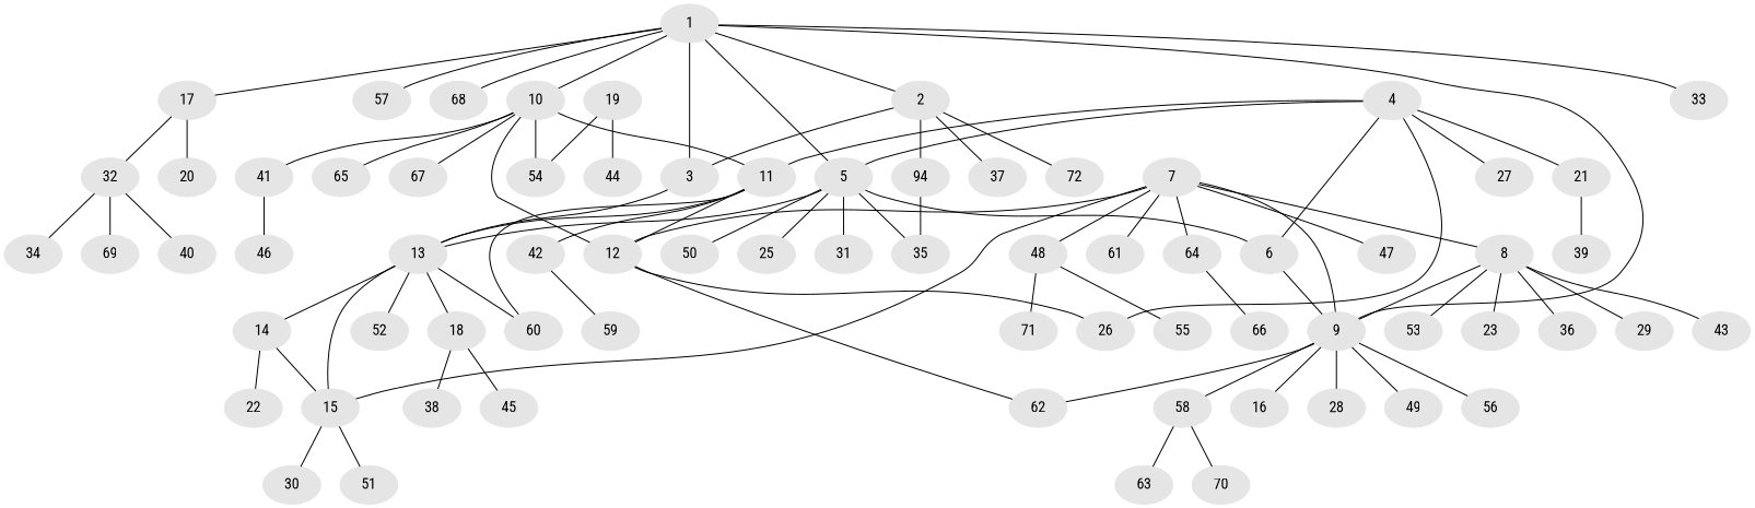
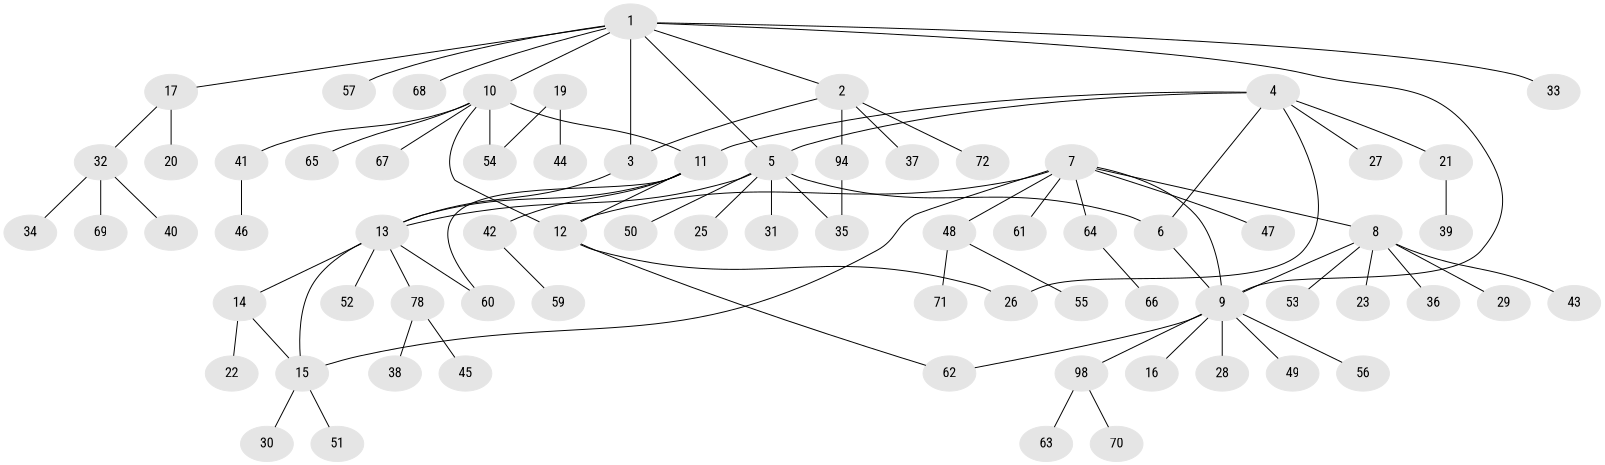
  graph {
    fontname="Roboto Condensed"
    node [color=gray90 fontname="Roboto Condensed" style=filled]
    edge [fontname="Roboto Condensed"]
    1
    2
    3
    5
    9
    10
    17
    33
    57
    68
    n11 [label=94]
    37
    72
    13
    6
    25
    31
    35
    50
    16
    28
    49
    56
-   58
+   58 [label=98]
    62
    11
    12
    41
    65
    67
    54
    20
    32
    15
    60
    14
-   18
+   18 [label=78]
    52
    4
    21
    26
    27
    42
    39
    7
    8
    47
    48
    61
    64
    23
    29
    36
    43
    53
    30
    51
    55
    71
    66
    63
    70
    19
    44
    46
    59
    22
    38
    45
    34
    40
    69
    1 -- 2
    1 -- 3
    1 -- 5
    1 -- 9
    1 -- 10
    1 -- 17
    1 -- 33
    1 -- 57
    1 -- 68
    2 -- 3
    2 -- n11
    2 -- 37
    2 -- 72
    3 -- 13
    5 -- 13
    5 -- 6
    5 -- 25
    5 -- 31
    5 -- 35
    5 -- 50
    9 -- 16
    9 -- 28
    9 -- 49
    9 -- 56
    9 -- 58
    9 -- 62
    10 -- 11
    10 -- 12
    10 -- 41
    10 -- 65
    10 -- 67
    10 -- 54
    17 -- 20
    17 -- 32
    n11 -- 35
    13 -- 15
    13 -- 60
    13 -- 14
    13 -- 18
    13 -- 52
    6 -- 9
    58 -- 63
    58 -- 70
    11 -- 13
    11 -- 12
    11 -- 60
    11 -- 42
    12 -- 62
    12 -- 26
    41 -- 46
    32 -- 34
    32 -- 40
    32 -- 69
    15 -- 30
    15 -- 51
    14 -- 15
    14 -- 22
    18 -- 38
    18 -- 45
    4 -- 5
    4 -- 6
    4 -- 11
    4 -- 21
    4 -- 26
    4 -- 27
    21 -- 39
    42 -- 59
    7 -- 9
    7 -- 12
    7 -- 15
    7 -- 8
    7 -- 47
    7 -- 48
    7 -- 61
    7 -- 64
    8 -- 9
    8 -- 23
    8 -- 29
    8 -- 36
    8 -- 43
    8 -- 53
    48 -- 55
    48 -- 71
    64 -- 66
    19 -- 54
    19 -- 44
  }
